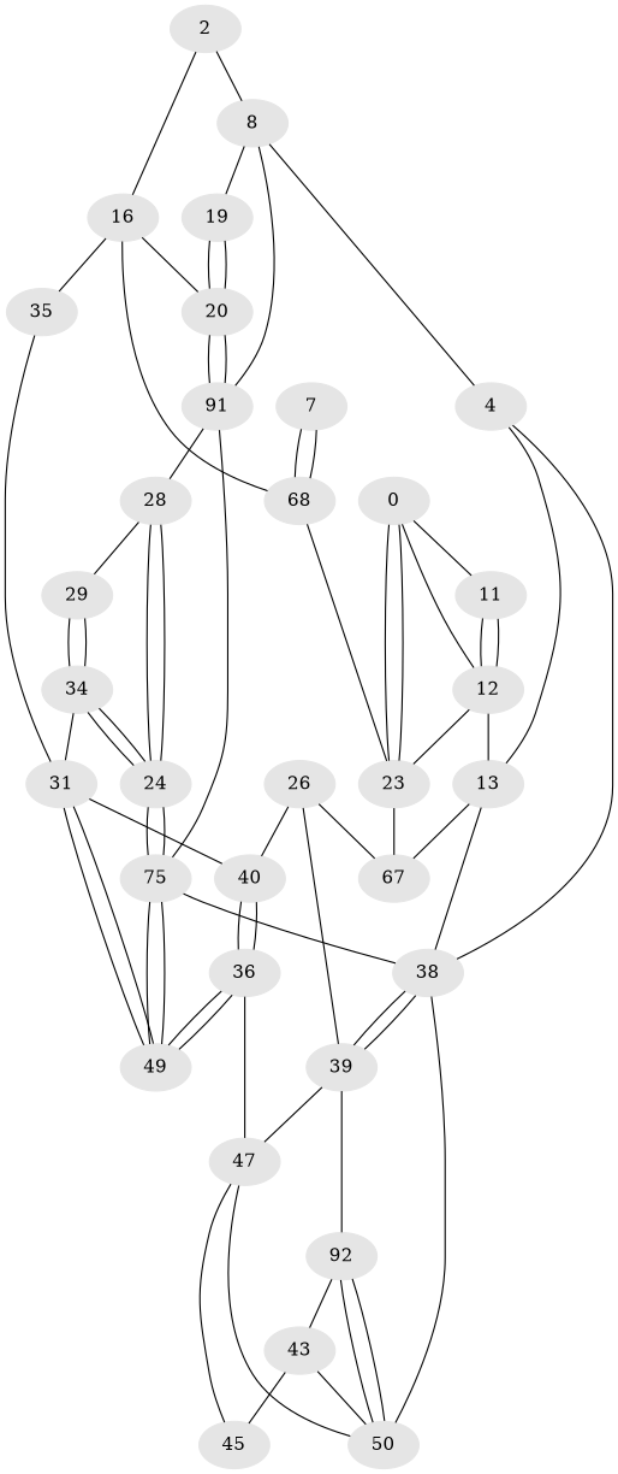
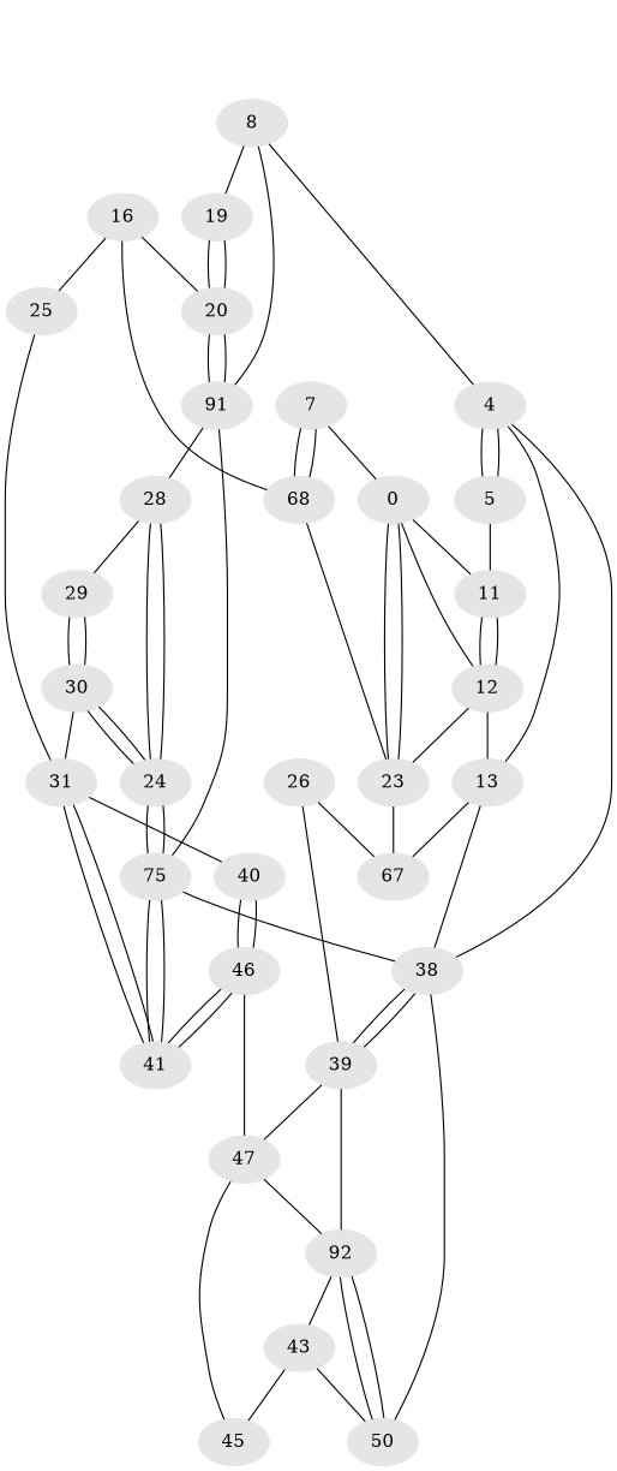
  graph {
    node [color=gray90 style=filled]
-   2 [super="+15"]
    n2 [label=8]
    16 [super="+17"]
    7 [super="+8"]
    n5 [label=0 super="+10"]
    n6 [label=68]
    19
    4
    n9 [label=91]
    20 [super="+22"]
-   25 [label=35]
+   25
+   5 [super="+6"]
    n13 [label=13 super="+33"]
    n14 [label=38 super="+37"]
    28
    n16 [label=75]
    11
    n18 [label=67]
    39
    50 [super="+51"]
    12 [super="+13"]
    23 [super="+24"]
    31 [super="+32"]
    29
-   30 [label=34]
+   30
    n26 [label=24]
-   49
+   49 [label=41]
    26 [super="+38"]
    40 [super="+41"]
    n30 [label=92]
    47 [super="+48"]
-   46 [label=36]
+   46
    43 [super="+44"]
    45
-   2 -- n2
-   2 -- 16
    n2 -- 19
    n2 -- 4
    n2 -- n9
    16 -- n6
    16 -- 20
    16 -- 25
+   7 -- n5
    7 -- n6
    7 -- n6
    n5 -- 11
    n5 -- 12
    n5 -- 23
    n5 -- 23
    n6 -- 23
    19 -- 20
    19 -- 20
+   4 -- 5
+   4 -- 5
    4 -- n13
    4 -- n14
    n9 -- 28
    n9 -- n16
    20 -- n9
    20 -- n9
    25 -- 31
+   5 -- 11
    n13 -- n14
    n13 -- n18
    n14 -- 39
    n14 -- 39
    n14 -- 50
    28 -- 29
    28 -- n26
    28 -- n26
    n16 -- n14
    n16 -- 49
    n16 -- 49
    11 -- 12
    11 -- 12
    39 -- n30
    39 -- 47
    12 -- n13
    12 -- 23
    23 -- n18
    31 -- 49
    31 -- 49
    31 -- 40
    29 -- 30
    29 -- 30
    30 -- 31
    30 -- n26
    30 -- n26
    n26 -- n16
    n26 -- n16
    26 -- n18
    26 -- 39
-   26 -- 40
    40 -- 46
    40 -- 46
    n30 -- 50
    n30 -- 50
    n30 -- 43
-   47 -- 50
+   47 -- n30
    46 -- 49
    46 -- 49
    46 -- 47
    43 -- 50
    43 -- 45
    45 -- 47
  }
